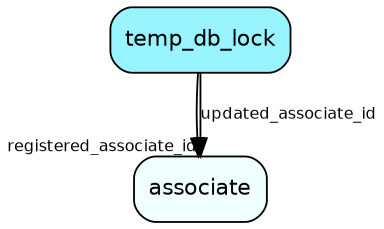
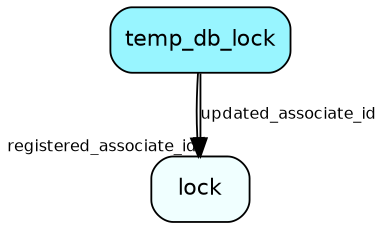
  digraph {
    node [fontname=Helvetica fontsize=12 shape=box style="rounded, filled"]
    edge [fontname=Helvetica fontsize=9]
    temp_db_lock [fillcolor=cadetblue1]
-   associate [fillcolor=azure1]
+   associate [fillcolor=azure1 label=lock]
    temp_db_lock -> associate [headlabel=registered_associate_id]
    temp_db_lock -> associate [label=updated_associate_id]
  }
